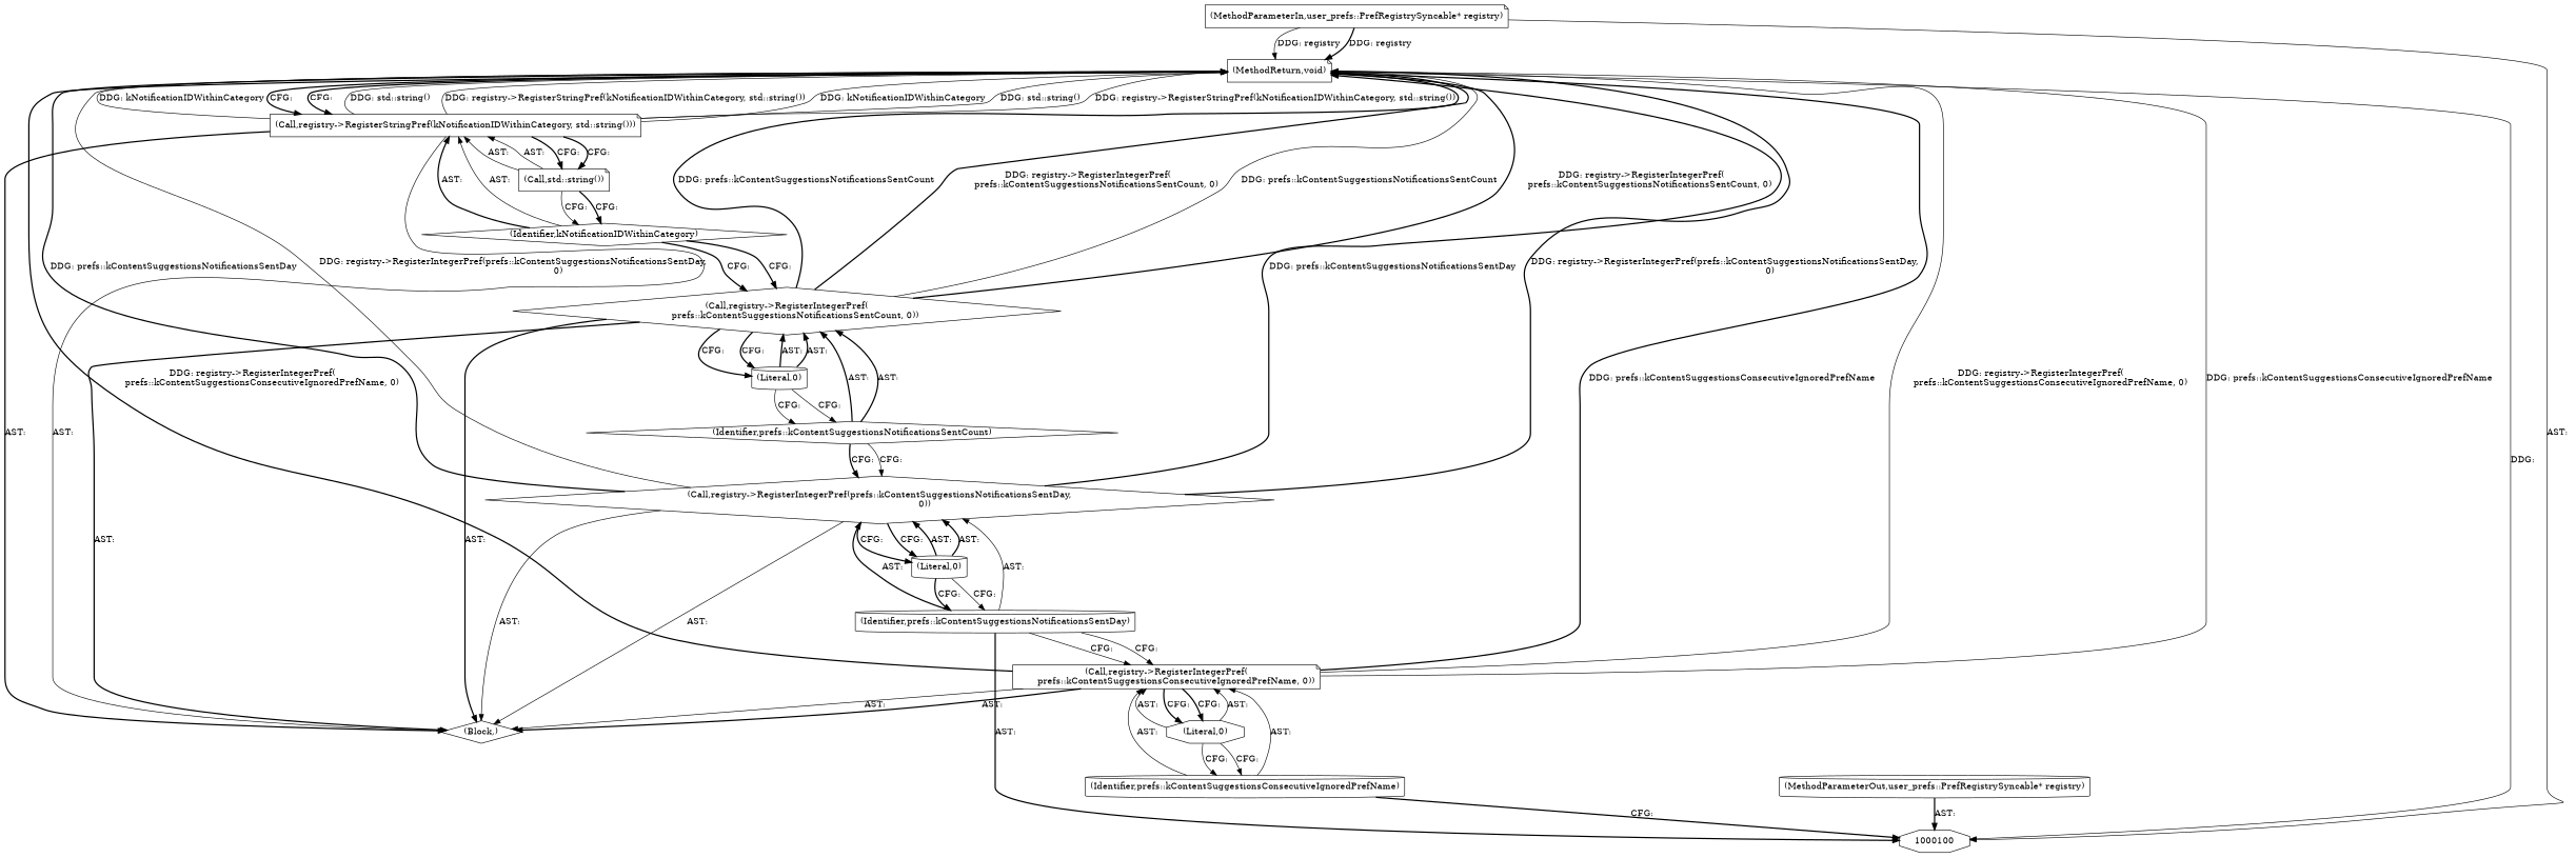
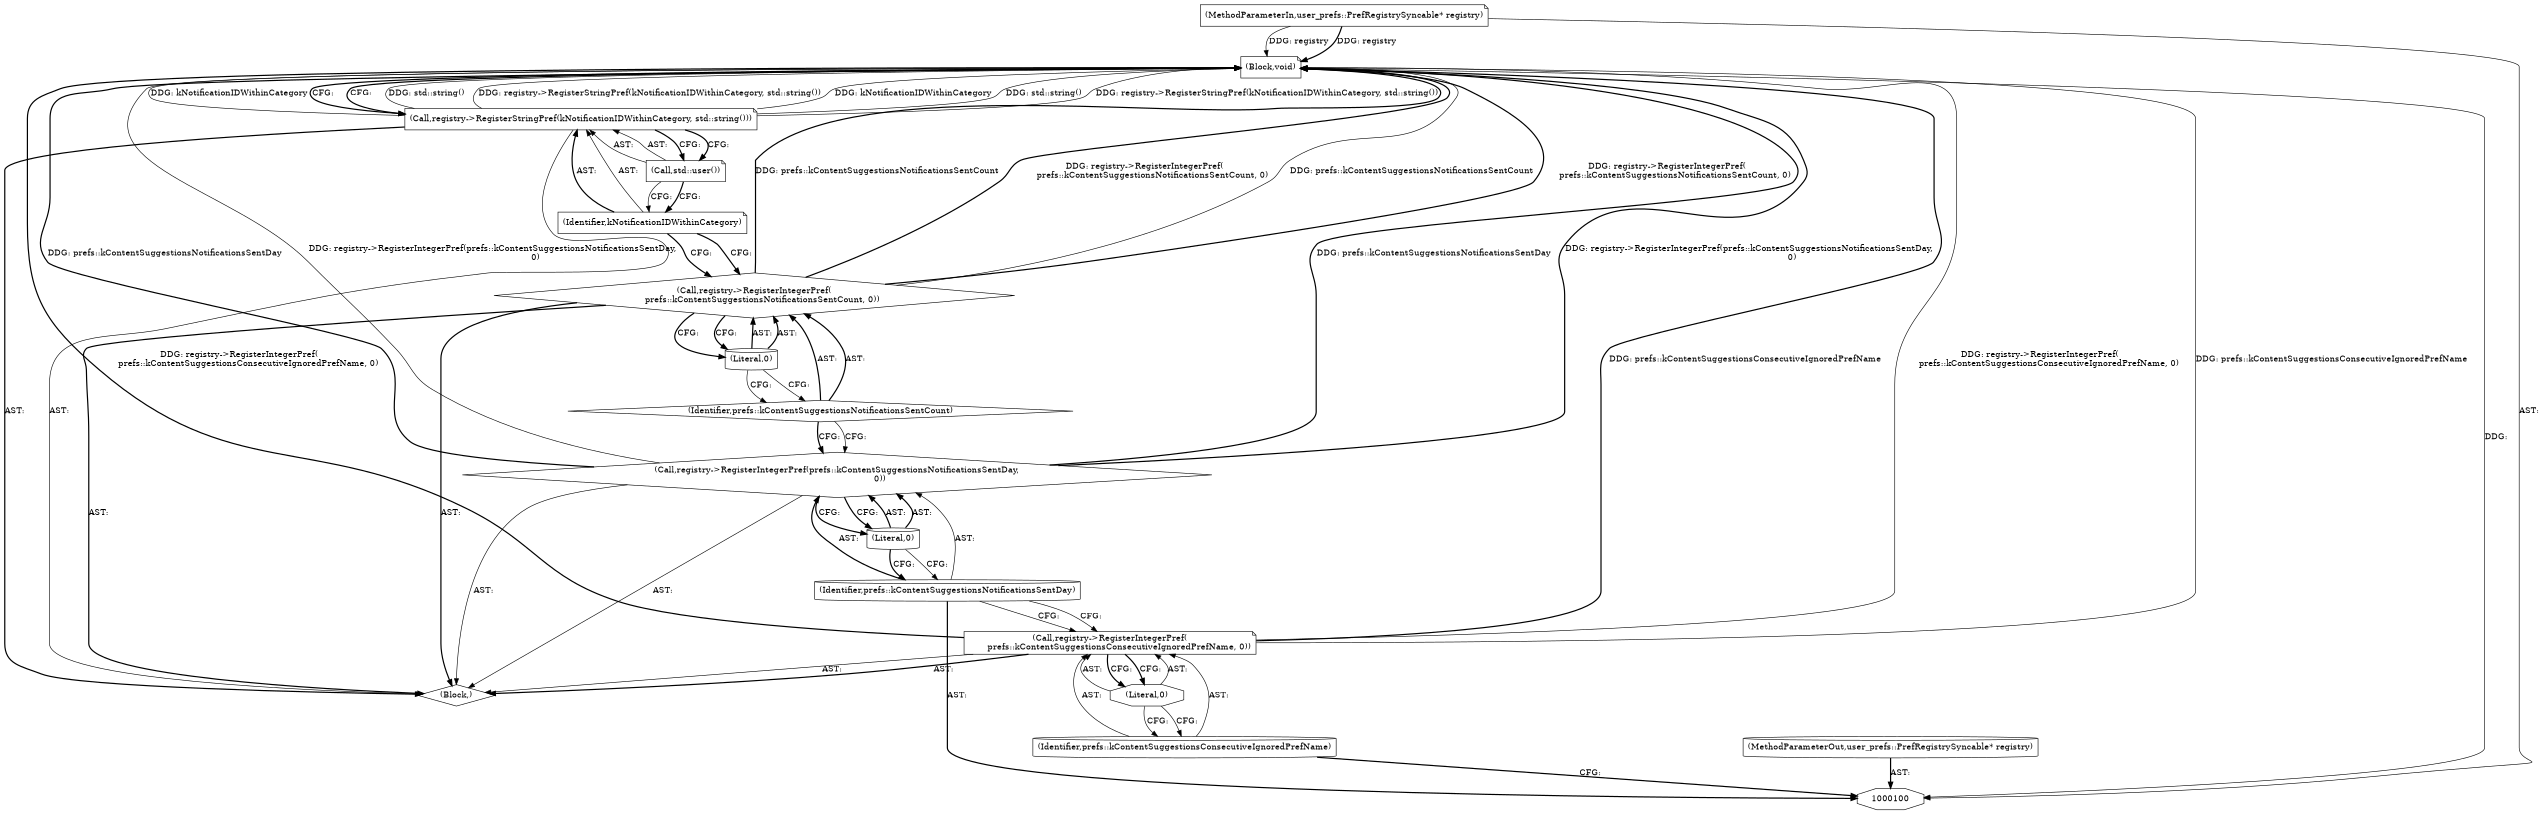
  digraph {
    node [shape=note]
    edge [style=bold]
-   n1 [label="(MethodReturn,void)"]
+   n1 [label="(Block,void)"]
    n2 [label="(Call,registry->RegisterStringPref(kNotificationIDWithinCategory, std::string()))"]
    1000100 [shape=octagon]
-   n4 [label="(Call,std::string())"]
+   n4 [label="(Call,std::user())"]
    n5 [label="(Block,)" shape=diamond]
-   n6 [label="(Identifier,kNotificationIDWithinCategory)" shape=diamond]
+   n6 [label="(Identifier,kNotificationIDWithinCategory)"]
    n7 [label="(Call,registry->RegisterIntegerPref(\n      prefs::kContentSuggestionsNotificationsSentCount, 0))" shape=diamond]
    n8 [label="(Literal,0)" shape=cylinder]
    n9 [label="(MethodParameterIn,user_prefs::PrefRegistrySyncable* registry)"]
    n10 [label="(MethodParameterOut,user_prefs::PrefRegistrySyncable* registry)" shape=cylinder]
    n11 [label="(Call,registry->RegisterIntegerPref(\n       prefs::kContentSuggestionsConsecutiveIgnoredPrefName, 0))"]
    n12 [label="(Literal,0)" shape=octagon]
    n13 [label="(Identifier,prefs::kContentSuggestionsConsecutiveIgnoredPrefName)" shape=cylinder]
    n14 [label="(Call,registry->RegisterIntegerPref(prefs::kContentSuggestionsNotificationsSentDay,\n                                0))" shape=diamond]
    n15 [label="(Literal,0)" shape=cylinder]
    n16 [label="(Identifier,prefs::kContentSuggestionsNotificationsSentDay)" shape=cylinder]
    n17 [label="(Identifier,prefs::kContentSuggestionsNotificationsSentCount)" shape=diamond]
    n1 -> n2 [label="CFG: "]
    n1 -> n2 [label="CFG: "]
    n1 -> 1000100 [label="DDG: " style=solid]
    n2 -> n1 [label="DDG: std::string()" style=solid]
    n2 -> n1 [label="DDG: registry->RegisterStringPref(kNotificationIDWithinCategory, std::string())" style=solid]
    n2 -> n1 [label="DDG: kNotificationIDWithinCategory" style=solid]
    n2 -> n1 [label="DDG: std::string()" style=solid]
    n2 -> n1 [label="DDG: registry->RegisterStringPref(kNotificationIDWithinCategory, std::string())" style=solid]
    n2 -> n1 [label="DDG: kNotificationIDWithinCategory" style=solid]
    n2 -> n4 [label="CFG: "]
    n2 -> n4 [label="CFG: "]
    n2 -> n5 [label="AST: "]
    n2 -> n5 [label="AST: " style=solid]
    n4 -> n2 [label="AST: " style=solid]
    n4 -> n2 [label="AST: " style=solid]
    n4 -> n6 [label="CFG: " style=solid]
    n4 -> n6 [label="CFG: "]
    n6 -> n2 [label="AST: "]
    n6 -> n2 [label="AST: " style=solid]
    n6 -> n7 [label="CFG: "]
    n6 -> n7 [label="CFG: "]
    n7 -> n1 [label="DDG: prefs::kContentSuggestionsNotificationsSentCount"]
    n7 -> n1 [label="DDG: registry->RegisterIntegerPref(\n      prefs::kContentSuggestionsNotificationsSentCount, 0)"]
    n7 -> n1 [label="DDG: prefs::kContentSuggestionsNotificationsSentCount" style=solid]
    n7 -> n1 [label="DDG: registry->RegisterIntegerPref(\n      prefs::kContentSuggestionsNotificationsSentCount, 0)"]
    n7 -> n5 [label="AST: "]
    n7 -> n5 [label="AST: "]
    n7 -> n8 [label="CFG: "]
    n7 -> n8 [label="CFG: "]
    n8 -> n7 [label="AST: "]
    n8 -> n7 [label="AST: "]
    n8 -> n17 [label="CFG: " style=solid]
    n8 -> n17 [label="CFG: " style=solid]
    n9 -> n1 [label="DDG: registry"]
    n9 -> n1 [label="DDG: registry" style=solid]
    n9 -> 1000100 [label="AST: " style=solid]
    n10 -> 1000100 [label="AST: "]
    n11 -> n1 [label="DDG: prefs::kContentSuggestionsConsecutiveIgnoredPrefName"]
    n11 -> n1 [label="DDG: registry->RegisterIntegerPref(\n       prefs::kContentSuggestionsConsecutiveIgnoredPrefName, 0)" style=solid]
    n11 -> n1 [label="DDG: prefs::kContentSuggestionsConsecutiveIgnoredPrefName" style=solid]
    n11 -> n1 [label="DDG: registry->RegisterIntegerPref(\n       prefs::kContentSuggestionsConsecutiveIgnoredPrefName, 0)"]
    n11 -> n5 [label="AST: " style=solid]
    n11 -> n5 [label="AST: "]
    n11 -> n12 [label="CFG: "]
    n11 -> n12 [label="CFG: "]
    n12 -> n11 [label="AST: " style=solid]
    n12 -> n11 [label="AST: " style=solid]
    n12 -> n13 [label="CFG: " style=solid]
    n12 -> n13 [label="CFG: " style=solid]
    n13 -> 1000100 [label="CFG: "]
    n13 -> n11 [label="AST: " style=solid]
    n13 -> n11 [label="AST: " style=solid]
    n14 -> n1 [label="DDG: prefs::kContentSuggestionsNotificationsSentDay"]
    n14 -> n1 [label="DDG: registry->RegisterIntegerPref(prefs::kContentSuggestionsNotificationsSentDay,\n                                0)" style=solid]
    n14 -> n1 [label="DDG: prefs::kContentSuggestionsNotificationsSentDay"]
    n14 -> n1 [label="DDG: registry->RegisterIntegerPref(prefs::kContentSuggestionsNotificationsSentDay,\n                                0)"]
    n14 -> n5 [label="AST: " style=solid]
    n14 -> n5 [label="AST: " style=solid]
    n14 -> n15 [label="CFG: "]
    n14 -> n15 [label="CFG: "]
    n15 -> n14 [label="AST: "]
    n15 -> n14 [label="AST: "]
    n15 -> n16 [label="CFG: "]
    n15 -> n16 [label="CFG: " style=solid]
    n16 -> 1000100 [label="AST: "]
    n16 -> n11 [label="CFG: " style=solid]
    n16 -> n11 [label="CFG: " style=solid]
    n16 -> n14 [label="AST: " style=solid]
    n16 -> n14 [label="AST: "]
    n17 -> n7 [label="AST: "]
    n17 -> n7 [label="AST: "]
    n17 -> n14 [label="CFG: "]
    n17 -> n14 [label="CFG: " style=solid]
  }
